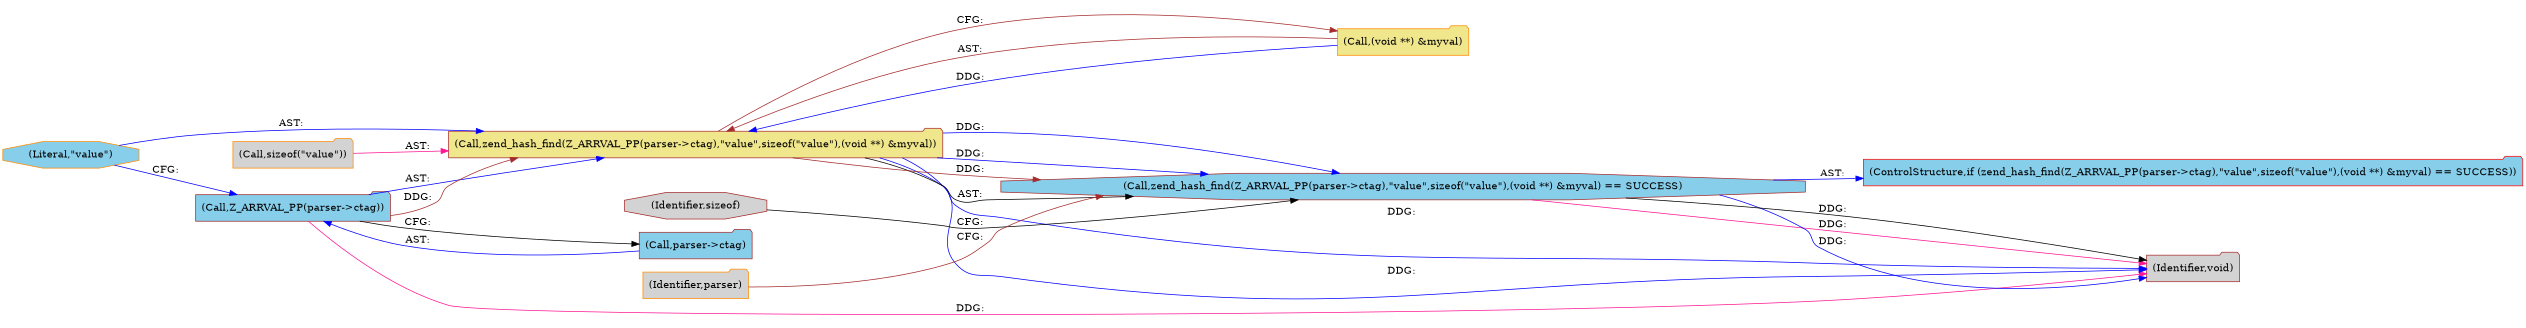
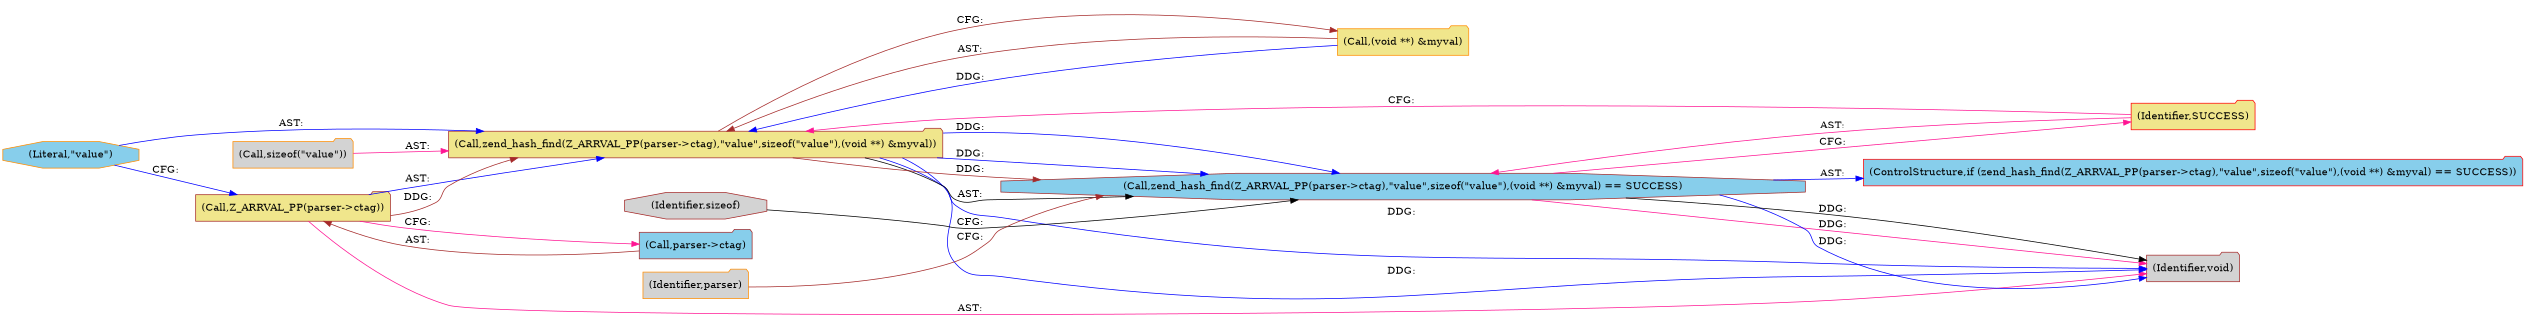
  digraph {
    rankdir=LR
    node [color=brown fillcolor=khaki shape=folder style=filled]
    edge [color=blue]
-   n1 [fillcolor=skyblue label="(Call,Z_ARRVAL_PP(parser->ctag))"]
+   n1 [label="(Call,Z_ARRVAL_PP(parser->ctag))"]
    n2 [label="(Call,zend_hash_find(Z_ARRVAL_PP(parser->ctag),\"value\",sizeof(\"value\"),(void **) &myval))"]
    n3 [fillcolor=lightgrey label="(Identifier,void)"]
    n4 [fillcolor=skyblue label="(Call,parser->ctag)"]
    n5 [fillcolor=skyblue label="(Call,zend_hash_find(Z_ARRVAL_PP(parser->ctag),\"value\",sizeof(\"value\"),(void **) &myval) == SUCCESS)" shape=octagon]
    n6 [color=darkorange label="(Call,(void **) &myval)"]
+   n7 [color=red label="(Identifier,SUCCESS)"]
    n8 [color=red fillcolor=skyblue label="(ControlStructure,if (zend_hash_find(Z_ARRVAL_PP(parser->ctag),\"value\",sizeof(\"value\"),(void **) &myval) == SUCCESS))"]
    n9 [color=darkorange fillcolor=lightgrey label="(Call,sizeof(\"value\"))"]
    n10 [fillcolor=lightgrey label="(Identifier,sizeof)" shape=octagon]
    n11 [color=darkorange fillcolor=skyblue label="(Literal,\"value\")" shape=octagon]
    n12 [color=darkorange fillcolor=lightgrey label="(Identifier,parser)"]
    n1 -> n2 [label="AST: "]
    n1 -> n2 [color=brown label="DDG: "]
-   n1 -> n3 [color=deeppink label="DDG: "]
-   n1 -> n4 [color=black label="CFG: "]
+   n1 -> n3 [color=deeppink label="AST: "]
+   n1 -> n4 [color=deeppink label="CFG: "]
    n2 -> n3 [label="DDG: "]
    n2 -> n3 [label="DDG: "]
    n2 -> n5 [color=black label="AST: "]
    n2 -> n5 [label="DDG: "]
    n2 -> n5 [label="DDG: "]
    n2 -> n5 [color=brown label="DDG: "]
    n2 -> n6 [color=brown label="CFG: "]
-   n4 -> n1 [label="AST: "]
+   n4 -> n1 [color=brown label="AST: "]
    n5 -> n3 [color=deeppink label="DDG: "]
    n5 -> n3 [label="DDG: "]
    n5 -> n3 [color=black label="DDG: "]
+   n5 -> n7 [color=deeppink label="CFG: "]
    n5 -> n8 [label="AST: "]
    n6 -> n2 [color=brown label="AST: "]
    n6 -> n2 [label="DDG: "]
+   n7 -> n2 [color=deeppink label="CFG: "]
+   n7 -> n5 [color=deeppink label="AST: "]
    n9 -> n2 [color=deeppink label="AST: "]
    n10 -> n5 [color=black label="CFG: "]
    n11 -> n1 [label="CFG: "]
    n11 -> n2 [label="AST: "]
    n12 -> n5 [color=brown label="CFG: "]
  }
